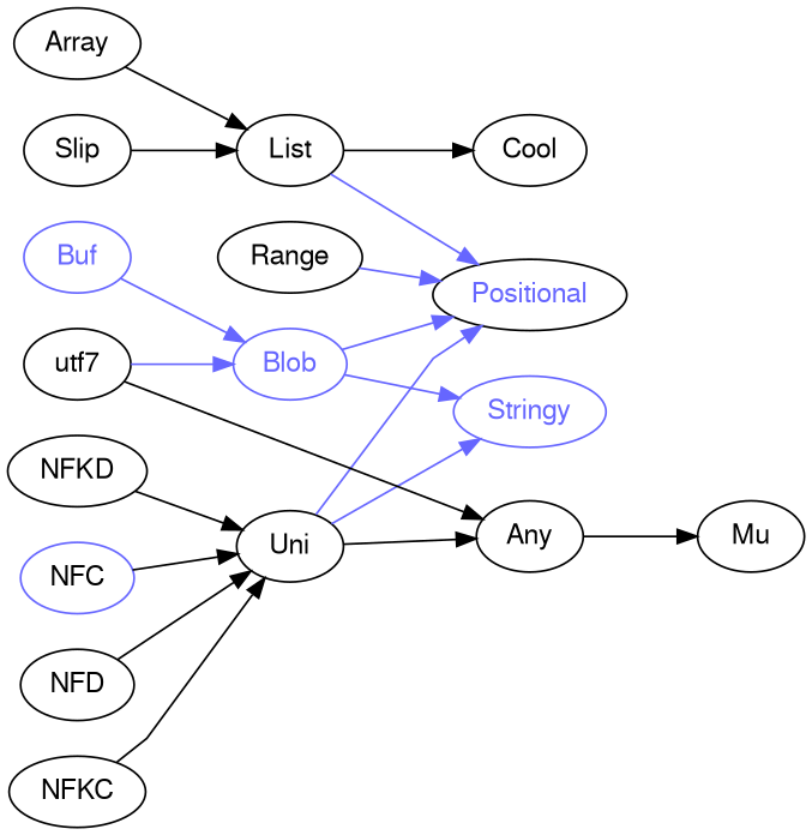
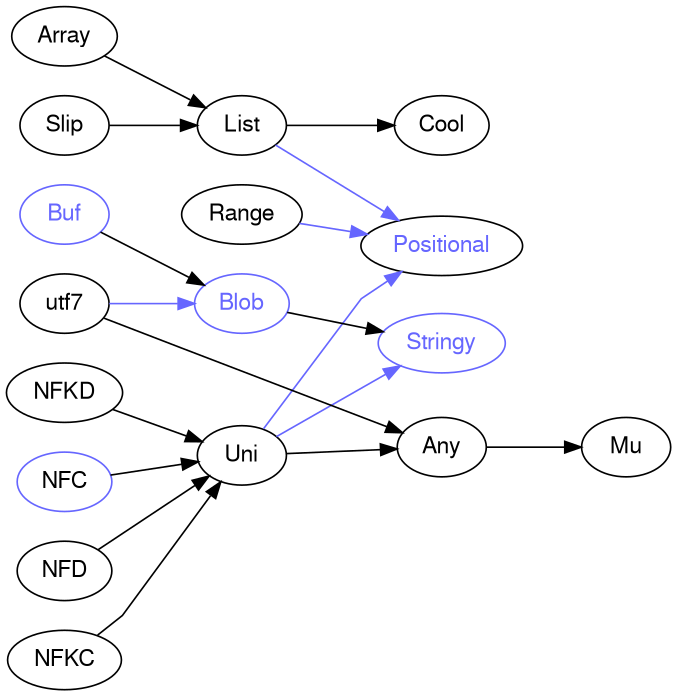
  digraph {
    rankdir=LR
    splines=polyline
    node [color="#000000" fontcolor="#000000" fontname=FreeSans]
    edge [color="#000000"]
    Positional [fontcolor="#6666FF"]
    Any
    Mu
    List
    Cool
    Stringy [color="#6666FF" fontcolor="#6666FF"]
    Uni
    Blob [color="#6666FF" fontcolor="#6666FF"]
    Range
    Array
    Slip
    NFKC
    NFKD
    NFC [color="#6666FF"]
    NFD
    n16 [label=utf7]
    Buf [color="#6666FF" fontcolor="#6666FF"]
    Any -> Mu
    List -> Positional [color="#6666FF"]
    List -> Cool
    Uni -> Positional [color="#6666FF"]
    Uni -> Any
    Uni -> Stringy [color="#6666FF"]
-   Blob -> Positional [color="#6666FF"]
-   Blob -> Stringy [color="#6666FF"]
+   Blob -> Stringy
    Range -> Positional [color="#6666FF"]
    Array -> List
    Slip -> List
    NFKC -> Uni
    NFKD -> Uni
    NFC -> Uni
    NFD -> Uni
    n16 -> Any
    n16 -> Blob [color="#6666FF"]
-   Buf -> Blob [color="#6666FF"]
+   Buf -> Blob
  }
